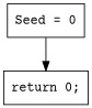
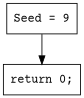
  digraph {
    fontname="Courier Prime"
    node [shape=box fontname="Courier Prime"]
-   n1 [label="Seed = 0"]
+   n1 [label="Seed = 9"]
    n2 [label="return 0;"]
    n1 -> n2 [fontname="Courier Prime"]
  }
